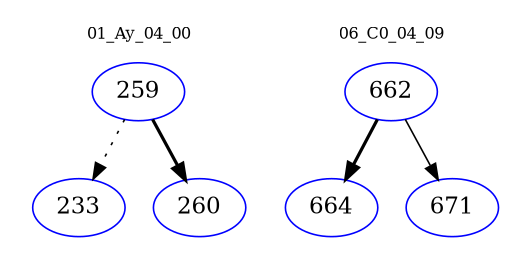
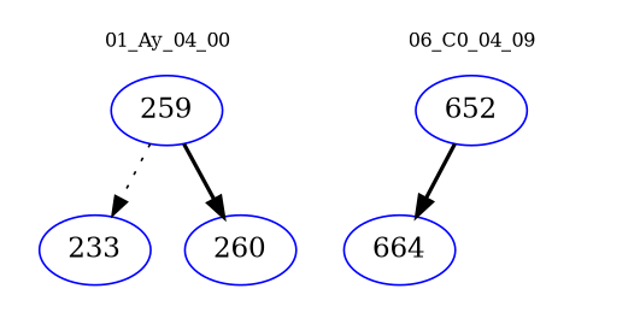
  digraph {
    node [color=blue]
    edge [color=black style=bold]
    n1 [label=259]
    n2 [label=233]
    n3 [label=260]
-   n4 [label=662]
+   n4 [label=652]
    n5 [label=664]
-   n6 [label=671]
    subgraph cluster_1 {
      color=white
      fontsize=10
      label="01_Ay_04_00"
      n1
      n2
      n3
    }
    subgraph cluster_2 {
      color=white
      fontsize=10
      label="06_C0_04_09"
      n4
      n5
-     n6
    }
    n1 -> n2 [style=dotted]
    n1 -> n3
    n4 -> n5
-   n4 -> n6 [style=solid]
  }
